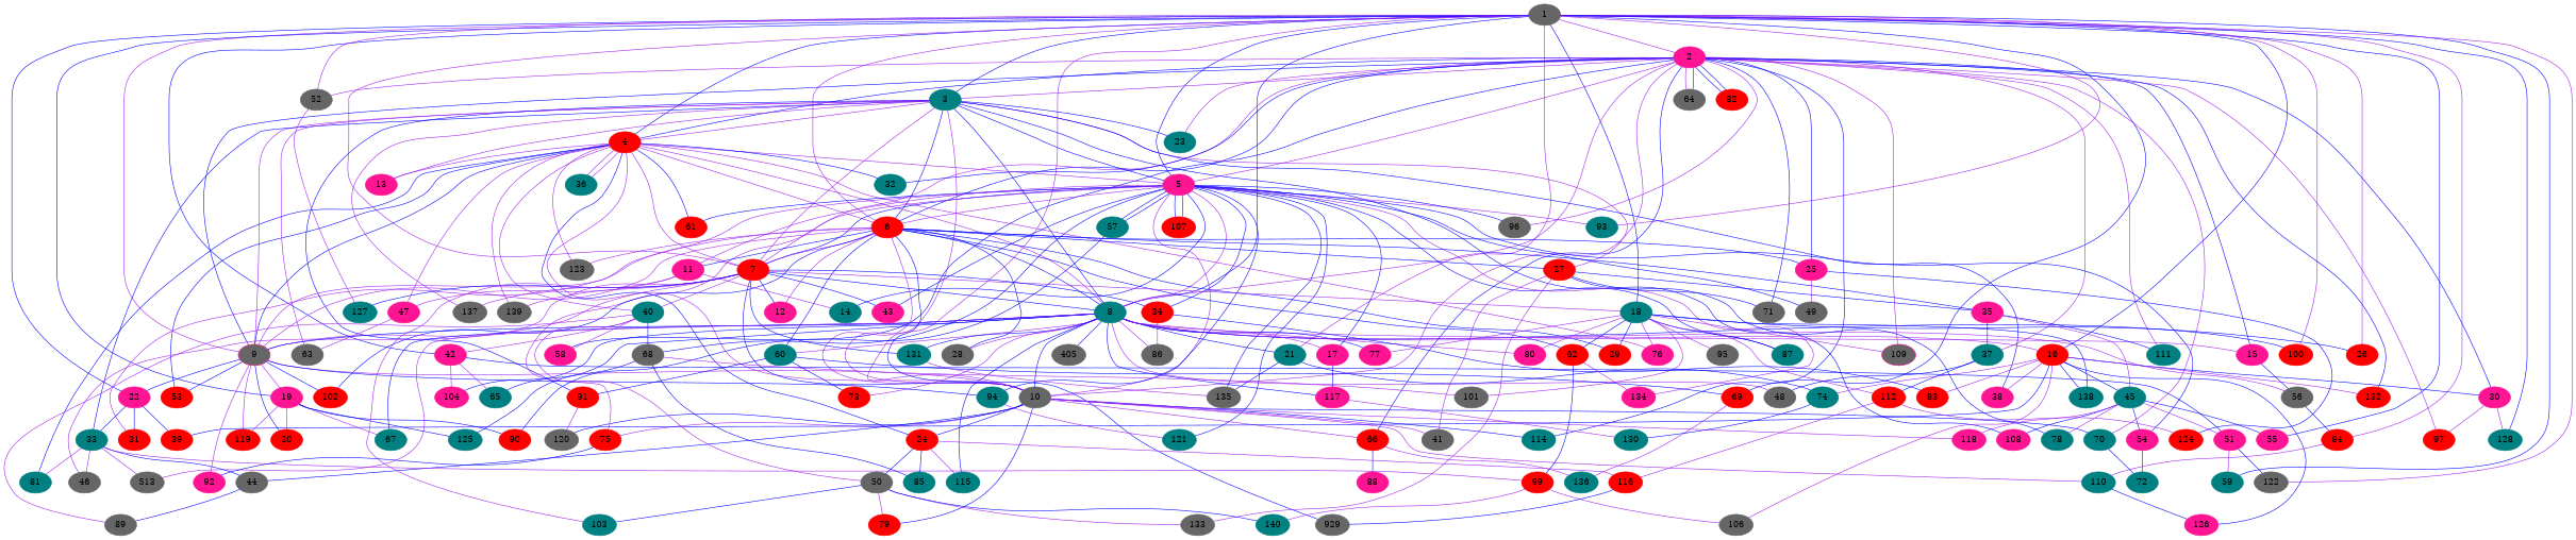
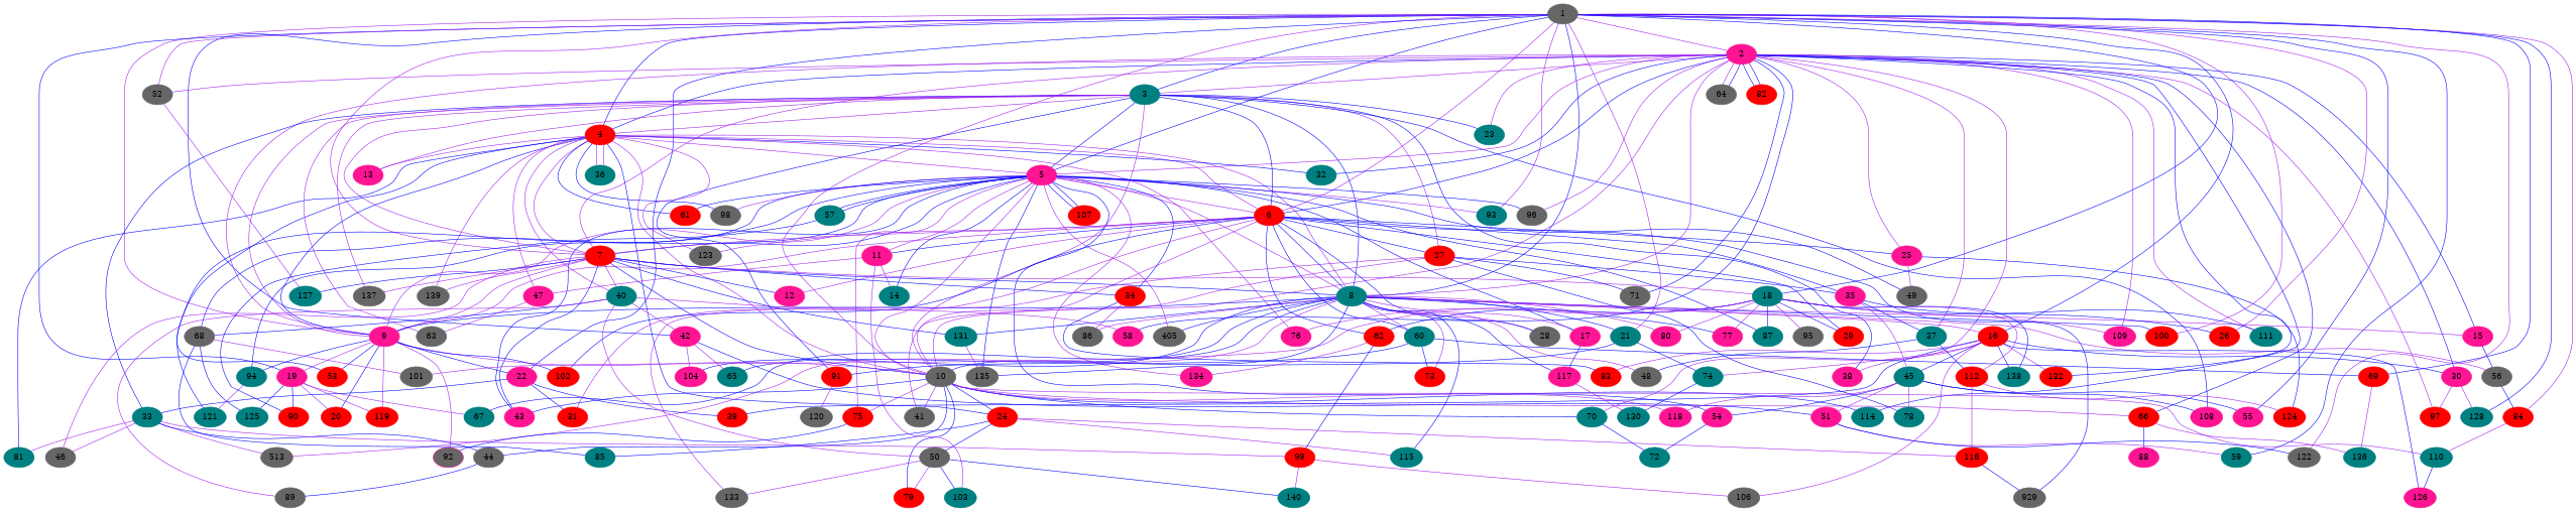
  graph {
    node [color=teal style=filled]
    edge [color=blue]
    1 [color=gray40]
    2 [color=deeppink]
    3
    4 [color=red]
    5 [color=deeppink]
    6 [color=red]
    7 [color=red]
    8
-   9 [color=deeppink fillcolor=gray40]
+   9 [color=deeppink]
    10 [color=gray40]
    16 [color=red]
    18
    19 [color=deeppink]
    21
    22 [color=deeppink]
    26 [color=red]
    42 [color=deeppink]
    52 [color=gray40]
    55 [color=deeppink]
    59
    69 [color=red]
    84 [color=red]
    93
    100 [color=red]
    122 [color=gray40]
    128
    15 [color=deeppink]
    23
    25 [color=deeppink]
    30 [color=deeppink]
    32
    37
    58 [color=deeppink]
    64 [color=gray40]
    66 [color=red]
    70
    71 [color=gray40]
    82 [color=red]
    96 [color=gray40]
    97 [color=red]
-   109 [color=deeppink fillcolor=gray40]
+   109 [color=deeppink]
    111
    114
    132 [color=red]
    13 [color=deeppink]
    27 [color=red]
    33
    38 [color=deeppink]
    63 [color=gray40]
    91 [color=red]
    108 [color=deeppink]
    137 [color=gray40]
    24 [color=red]
    36
    40
    47 [color=deeppink]
    53 [color=red]
    61 [color=red]
    76 [color=deeppink]
    81
+   98 [color=gray40]
    123 [color=gray40]
    139 [color=gray40]
    11 [color=deeppink]
    14
    17 [color=deeppink]
    34 [color=red]
    43 [color=deeppink]
    49 [color=gray40]
    54 [color=deeppink]
    57
    68 [color=gray40]
    75 [color=red]
    87
    94
    n76 [color=gray40 label=405]
    107 [color=red]
    121
    134 [color=deeppink]
    135 [color=gray40]
    12 [color=deeppink]
    28 [color=gray40]
    29 [color=red]
    31 [color=red]
    35 [color=deeppink]
    60
    62 [color=red]
    102 [color=red]
    n89 [color=gray40 label=929]
    46 [color=gray40]
    127
    131
    48 [color=gray40]
    56 [color=gray40]
    65
    67
    73 [color=red]
    77 [color=deeppink]
    80 [color=deeppink]
    86 [color=gray40]
    104 [color=deeppink]
    n102 [color=gray40 label=513]
    115
    117 [color=deeppink]
    20 [color=red]
-   92 [color=deeppink]
+   92 [color=deeppink fillcolor=gray40]
    119 [color=red]
    41 [color=gray40]
    44 [color=gray40]
    79 [color=red]
    110
    118 [color=deeppink]
    120 [color=gray40]
    39 [color=red]
    45
    74
    83 [color=red]
    106 [color=gray40]
    126 [color=deeppink]
    138
    95 [color=gray40]
    101 [color=gray40]
    112 [color=red]
    90 [color=red]
    125
    51 [color=deeppink]
    136
    124 [color=red]
    88 [color=deeppink]
    72
    78
    133 [color=gray40]
    99 [color=red]
    50 [color=gray40]
    85
    116 [color=red]
    89 [color=gray40]
    103
    130
    140
    1 -- 2 [color=purple]
    1 -- 3
    1 -- 4
    1 -- 5
    1 -- 6 [color=purple]
    1 -- 7 [color=purple]
    1 -- 8
    1 -- 9 [color=purple]
    1 -- 10 [color=purple]
    1 -- 16
    1 -- 18
    1 -- 19
    1 -- 21 [color=purple]
    1 -- 22
    1 -- 26 [color=purple]
    1 -- 42
    1 -- 52 [color=purple]
    1 -- 55
    1 -- 59
    1 -- 69
    1 -- 84 [color=purple]
    1 -- 93 [color=purple]
    1 -- 100 [color=purple]
    1 -- 122 [color=purple]
    1 -- 128
    2 -- 3 [color=purple]
    2 -- 4
    2 -- 5 [color=purple]
    2 -- 6
    2 -- 7 [color=purple]
    2 -- 8 [color=purple]
-   2 -- 9
+   2 -- 9 [color=purple]
    2 -- 10 [color=purple]
    2 -- 52 [color=purple]
    2 -- 15
    2 -- 23 [color=purple]
-   2 -- 25
+   2 -- 25 [color=purple]
    2 -- 30
    2 -- 32
    2 -- 37 [color=purple]
    2 -- 58
    2 -- 64 [color=purple]
    2 -- 64
    2 -- 66
    2 -- 70 [color=purple]
    2 -- 71
    2 -- 82
    2 -- 82
    2 -- 96 [color=purple]
    2 -- 97 [color=purple]
    2 -- 109 [color=purple]
    2 -- 111 [color=purple]
    2 -- 114
    2 -- 132
    3 -- 4 [color=purple]
    3 -- 5
    3 -- 6
    3 -- 7 [color=purple]
    3 -- 8
    3 -- 9 [color=purple]
    3 -- 10 [color=purple]
    3 -- 23
    3 -- 13 [color=purple]
    3 -- 27 [color=purple]
    3 -- 33
    3 -- 38
    3 -- 63 [color=purple]
    3 -- 91
    3 -- 108
    3 -- 137 [color=purple]
    4 -- 5 [color=purple]
    4 -- 6 [color=purple]
    4 -- 7 [color=purple]
    4 -- 8 [color=purple]
    4 -- 9
    4 -- 10 [color=purple]
    4 -- 32
    4 -- 13 [color=purple]
    4 -- 24
    4 -- 36 [color=purple]
    4 -- 36 [color=purple]
    4 -- 40 [color=purple]
    4 -- 47 [color=purple]
    4 -- 53
    4 -- 61
    4 -- 76 [color=purple]
    4 -- 81
+   4 -- 98
    4 -- 123 [color=purple]
    4 -- 139 [color=purple]
    5 -- 6 [color=purple]
    5 -- 7
    5 -- 8 [color=purple]
    5 -- 9 [color=purple]
    5 -- 10 [color=purple]
    5 -- 93 [color=purple]
    5 -- 96
    5 -- 61
+   5 -- 98 [color=purple]
    5 -- 11 [color=purple]
    5 -- 14
    5 -- 17
    5 -- 34
    5 -- 43
    5 -- 49
    5 -- 54
    5 -- 57
    5 -- 57
    5 -- 68
    5 -- 75 [color=purple]
    5 -- 87
    5 -- 94
+   5 -- n76 [color=purple]
    5 -- 107
    5 -- 107
    5 -- 121
    5 -- 134 [color=purple]
    5 -- 135
    6 -- 7 [color=purple]
    6 -- 8
    6 -- 9 [color=purple]
    6 -- 10 [color=purple]
    6 -- 25
    6 -- 27
    6 -- 123 [color=purple]
    6 -- 11
    6 -- 12 [color=purple]
    6 -- 28
    6 -- 29
    6 -- 31 [color=purple]
    6 -- 35
    6 -- 60
    6 -- 62
    6 -- 102
    6 -- n89
    7 -- 8
    7 -- 9 [color=purple]
    7 -- 10
    7 -- 18 [color=purple]
    7 -- 137 [color=purple]
    7 -- 40 [color=purple]
    7 -- 139 [color=purple]
    7 -- 34
    7 -- 43
    7 -- 12
    7 -- 46 [color=purple]
    7 -- 127
    7 -- 131
    8 -- 9
    8 -- 10
    8 -- 16 [color=purple]
    8 -- 21
    8 -- 100
    8 -- 15 [color=purple]
    8 -- 17 [color=purple]
    8 -- n76
    8 -- 28 [color=purple]
    8 -- 60 [color=purple]
    8 -- 131
    8 -- 48 [color=purple]
    8 -- 56 [color=purple]
    8 -- 65
    8 -- 67
    8 -- 73 [color=purple]
    8 -- 77
    8 -- 80 [color=purple]
    8 -- 86 [color=purple]
    8 -- 104
    8 -- n102 [color=purple]
    8 -- 115
    8 -- 117
    9 -- 10 [color=purple]
    9 -- 19 [color=purple]
    9 -- 22
    9 -- 53
    9 -- 94
    9 -- 102
    9 -- 20
    9 -- 92 [color=purple]
    9 -- 119 [color=purple]
    10 -- 66 [color=purple]
    10 -- 70
    10 -- 114
    10 -- 24
    10 -- 75 [color=purple]
    10 -- 41 [color=purple]
    10 -- 44
    10 -- 79
    10 -- 110 [color=purple]
    10 -- 118 [color=purple]
-   10 -- 120
+   10 -- 43
    16 -- 30
    16 -- 132 [color=purple]
    16 -- 38 [color=purple]
    16 -- 39
    16 -- 45
    16 -- 74 [color=purple]
    16 -- 83 [color=purple]
    16 -- 106 [color=purple]
    16 -- 126
    16 -- 138
    18 -- 26
    18 -- 109 [color=purple]
    18 -- 76 [color=purple]
    18 -- 87
    18 -- 29
    18 -- 62
    18 -- 77 [color=purple]
    18 -- 80 [color=purple]
    18 -- 138
    18 -- 95 [color=purple]
    18 -- 101 [color=purple]
    18 -- 112 [color=purple]
    19 -- 67 [color=purple]
    19 -- 20 [color=purple]
    19 -- 119 [color=purple]
    19 -- 90
    19 -- 125
    21 -- 135
    21 -- 74
    22 -- 33
    22 -- 31
    22 -- 39
    42 -- 65 [color=purple]
    42 -- 104 [color=purple]
    42 -- 51
    52 -- 127 [color=purple]
    69 -- 136 [color=purple]
    84 -- 110 [color=purple]
    15 -- 56
    25 -- 49 [color=purple]
    25 -- 124
    30 -- 128 [color=purple]
    30 -- 97 [color=purple]
    37 -- 48
    37 -- 112
    66 -- 136 [color=purple]
    66 -- 88
    70 -- 72
    27 -- 71
    27 -- 35
    27 -- 41 [color=purple]
    27 -- 78
    27 -- 133 [color=purple]
    33 -- 81 [color=purple]
    33 -- 46 [color=purple]
    33 -- n102 [color=purple]
    33 -- 44
    33 -- 99 [color=purple]
    91 -- 120 [color=purple]
    24 -- 115 [color=purple]
    24 -- 50
    24 -- 85
    24 -- 116 [color=purple]
    40 -- 42 [color=purple]
    40 -- 58 [color=purple]
    40 -- 68
    40 -- 50 [color=purple]
    40 -- 89 [color=purple]
    47 -- 63 [color=purple]
    11 -- 47 [color=purple]
    11 -- 14 [color=purple]
    11 -- 103 [color=purple]
    17 -- 117
    34 -- 86 [color=purple]
    34 -- 83
    54 -- 72
    57 -- 90
    68 -- 101 [color=purple]
    68 -- 125
    68 -- 85
    75 -- 92
    94 -- 121 [color=purple]
    35 -- 37
    35 -- 111
    35 -- 45 [color=purple]
    60 -- 69
    60 -- 91
    60 -- 73
    62 -- 134 [color=purple]
    62 -- 99
    131 -- 135 [color=purple]
    56 -- 84
    117 -- 130 [color=purple]
    44 -- 89
    110 -- 126
    45 -- 55
    45 -- 108
    45 -- 54
    45 -- 118 [color=purple]
    45 -- 51 [color=purple]
    45 -- 78 [color=purple]
    74 -- 130
    112 -- 124 [color=purple]
    112 -- 116 [color=purple]
    51 -- 59 [color=purple]
    51 -- 122
    99 -- 106 [color=purple]
    99 -- 140 [color=purple]
    50 -- 79 [color=purple]
    50 -- 133 [color=purple]
    50 -- 103
    50 -- 140
    116 -- n89
  }
